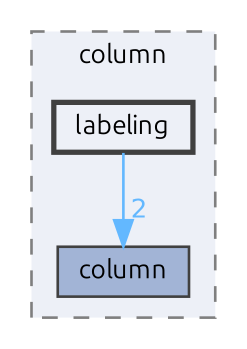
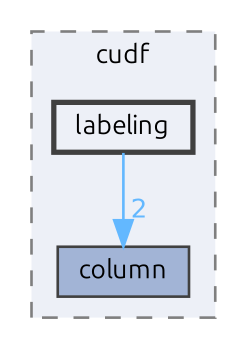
  digraph {
    compound=true
    fontname=Ubuntu
    node [color=grey25 fontname=Ubuntu fontsize=10 shape=box]
    n1 [fillcolor="#a2b4d6" height=0.2 label=column style=filled width=0.4]
    n2 [fillcolor="#edf0f7" height=0.2 label=labeling style="filled,bold" width=0.4]
    subgraph cluster_1 {
      bgcolor="#edf0f7"
      fontsize=10
-     label=column
+     label=cudf
      pencolor=grey50
      style="filled,dashed"
      n1
      n2
    }
    n2 -> n1 [color=steelblue1 fontcolor=steelblue1 fontname=Ubuntu fontsize=10 headlabel=2 labeldistance=1.5 labelfontname=Helvetica labelfontsize=10]
  }
